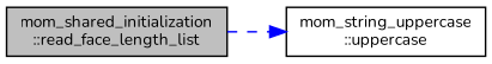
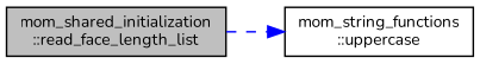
  digraph {
    rankdir=LR
    fontname=Nunito
    node [color=black fontname=Nunito fontsize=10 shape=record style=filled]
    n1 [fillcolor=grey75 fontcolor=black height=0.2 label="mom_shared_initialization\l::read_face_length_list" width=0.4]
-   n2 [fillcolor=white height=0.2 label="mom_string_uppercase\l::uppercase" width=0.4]
+   n2 [fillcolor=white height=0.2 label="mom_string_functions\l::uppercase" width=0.4]
    n1 -> n2 [color=blue fontname=Nunito fontsize=10 labelfontname=Helvetica labelfontsize=10 style=dashed]
  }
